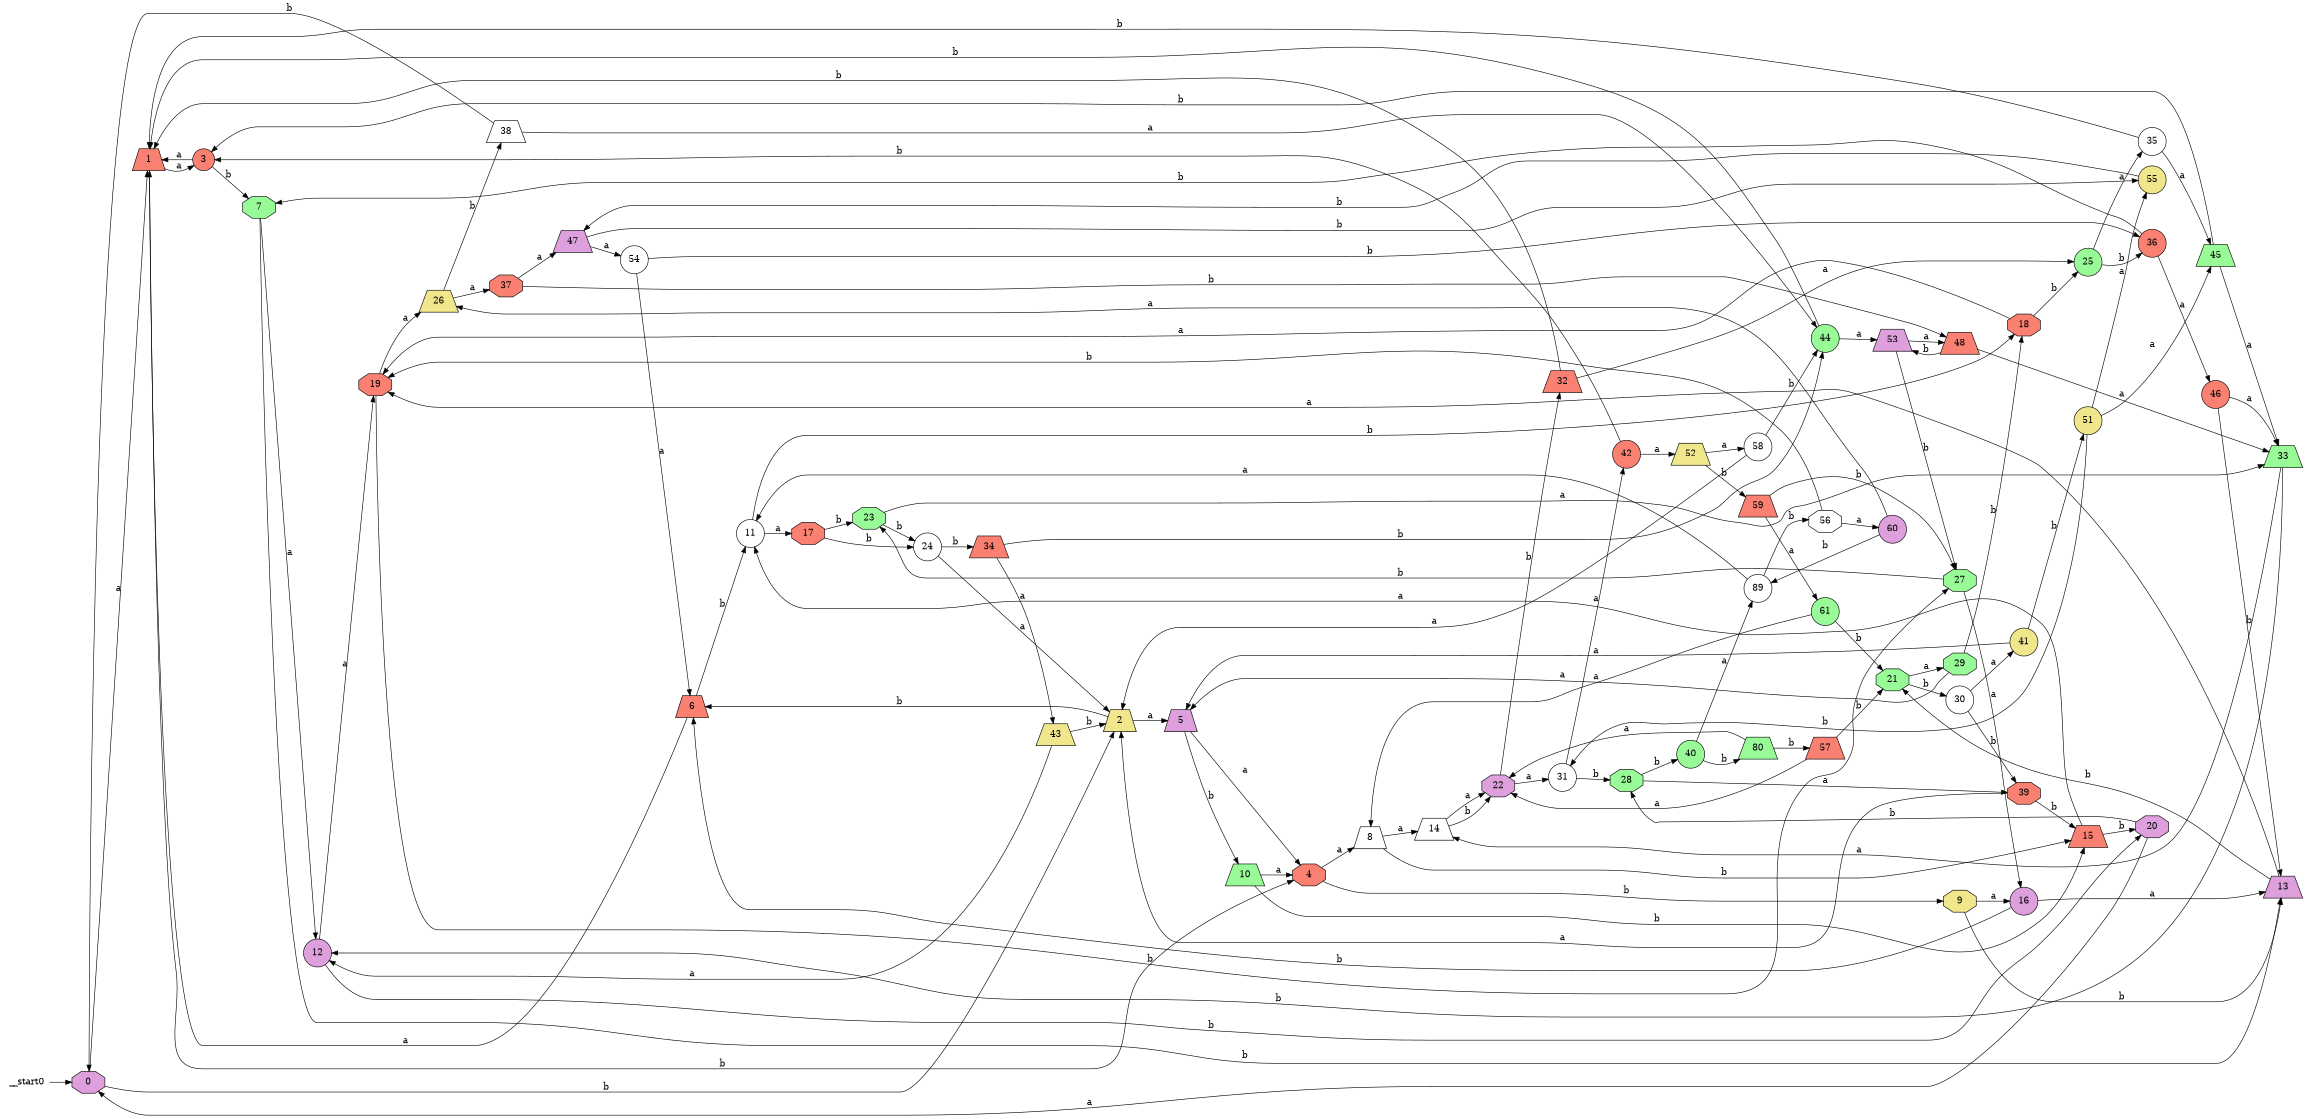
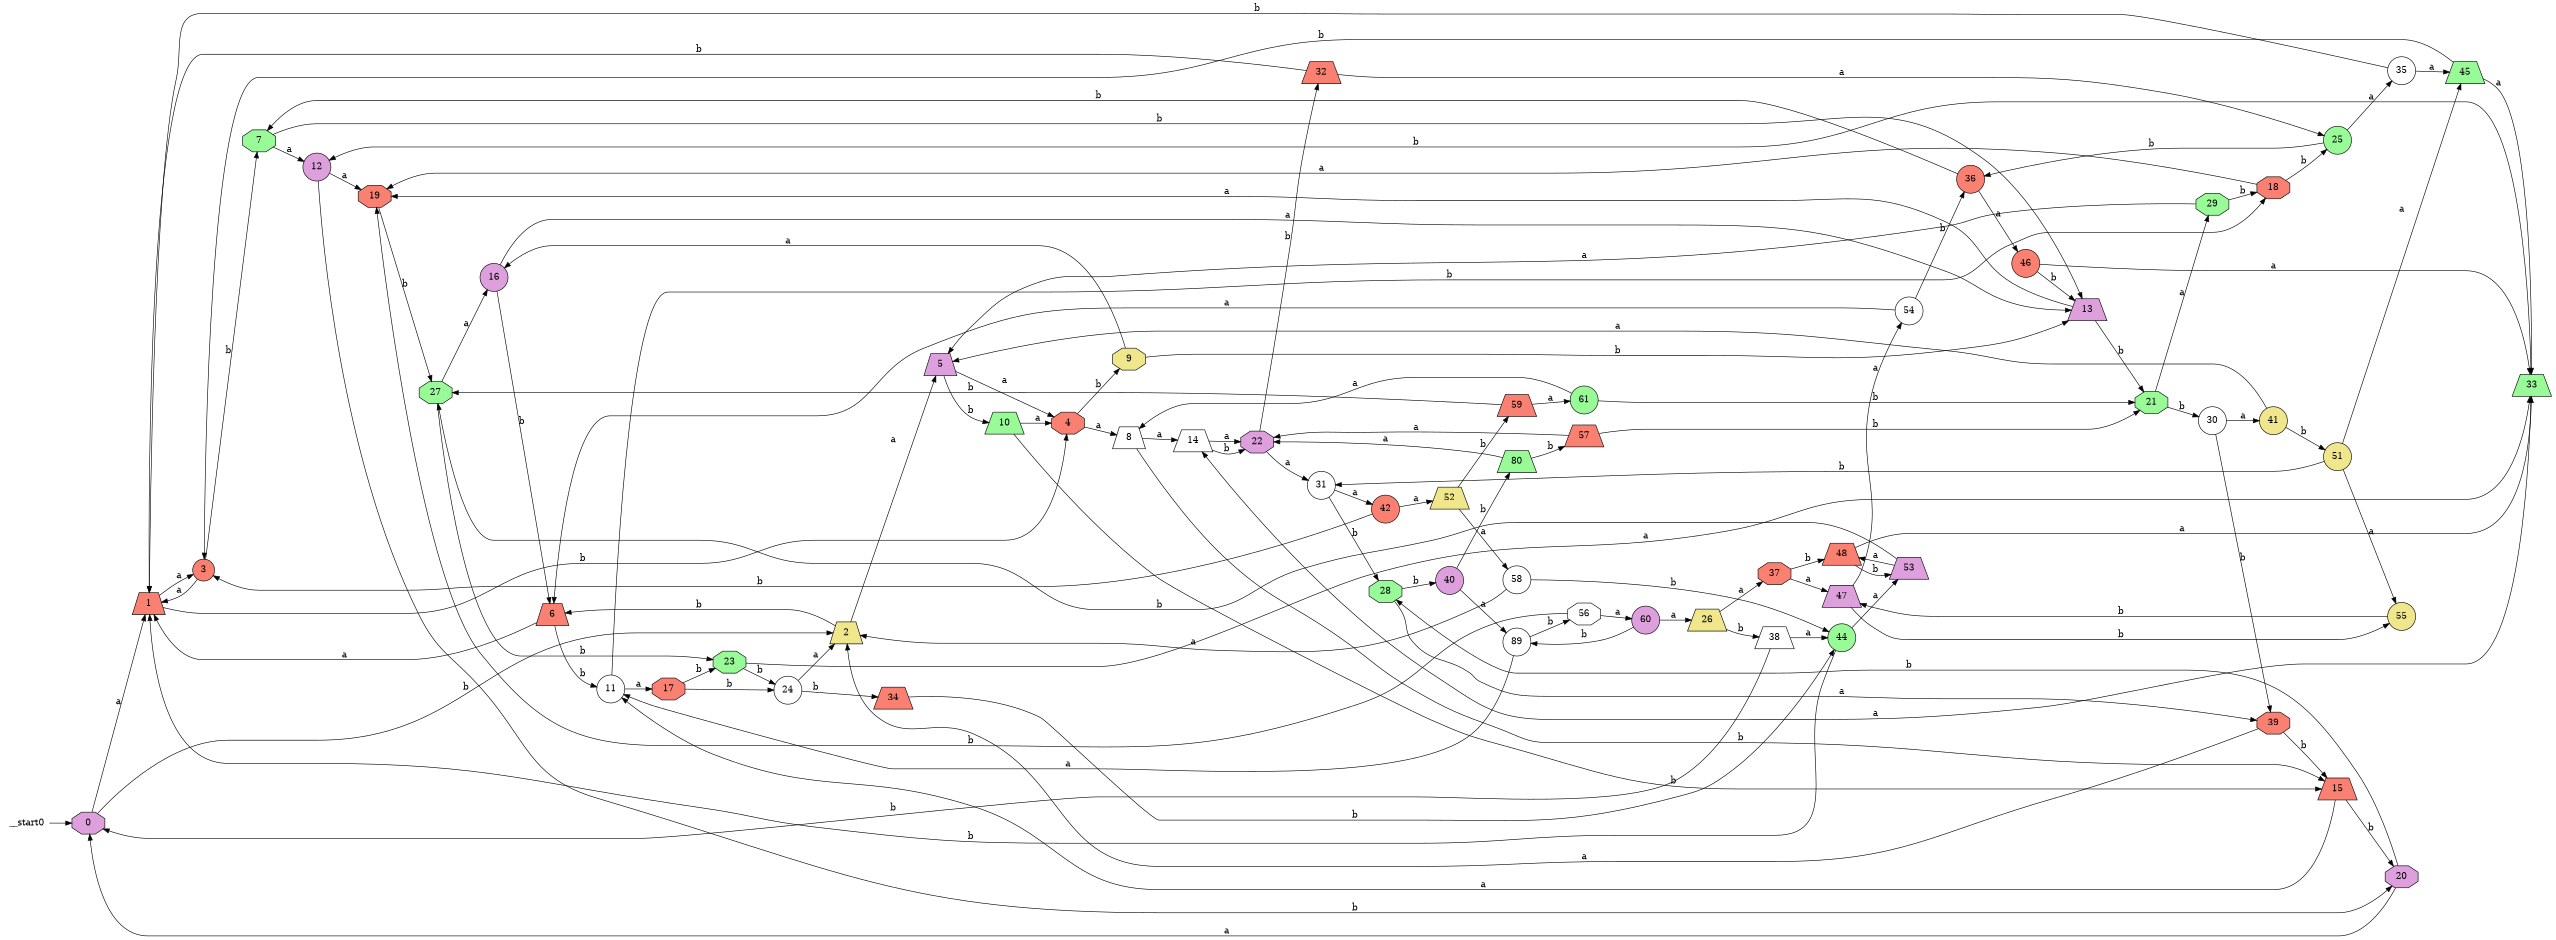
  digraph {
    rankdir=LR
    node [fillcolor=salmon shape=trapezium style=filled]
    __start0 [fillcolor=white shape=none]
    0 [fillcolor=plum shape=octagon]
    1
    2 [fillcolor=khaki]
    3 [shape=circle]
    4 [shape=octagon]
    5 [fillcolor=plum]
    6
    7 [fillcolor=palegreen shape=octagon]
    8 [fillcolor=white]
    9 [fillcolor=khaki shape=octagon]
    10 [fillcolor=palegreen]
    11 [fillcolor=white shape=circle]
    12 [fillcolor=plum shape=circle]
    13 [fillcolor=plum]
    14 [fillcolor=white]
    15
    16 [fillcolor=plum shape=circle]
    17 [shape=octagon]
    18 [shape=octagon]
    19 [shape=octagon]
    20 [fillcolor=plum shape=octagon]
    21 [fillcolor=palegreen shape=octagon]
    22 [fillcolor=plum shape=octagon]
    23 [fillcolor=palegreen shape=octagon]
    24 [fillcolor=white shape=circle]
    25 [fillcolor=palegreen shape=circle]
    26 [fillcolor=khaki]
    27 [fillcolor=palegreen shape=octagon]
    28 [fillcolor=palegreen shape=octagon]
    29 [fillcolor=palegreen shape=octagon]
    30 [fillcolor=white shape=circle]
    31 [fillcolor=white shape=circle]
    32
    33 [fillcolor=palegreen]
    34
    35 [fillcolor=white shape=circle]
    36 [shape=circle]
    37 [shape=octagon]
    38 [fillcolor=white]
    39 [shape=octagon]
-   40 [fillcolor=palegreen shape=circle]
+   40 [fillcolor=plum shape=circle]
    41 [fillcolor=khaki shape=circle]
    42 [shape=circle]
-   43 [fillcolor=khaki]
    44 [fillcolor=palegreen shape=circle]
    45 [fillcolor=palegreen]
    46 [shape=circle]
    47 [fillcolor=plum]
    48
    n51 [fillcolor=white label=89 shape=circle]
    n52 [fillcolor=palegreen label=80]
    51 [fillcolor=khaki shape=circle]
    52 [fillcolor=khaki]
    53 [fillcolor=plum]
    54 [fillcolor=white shape=circle]
    55 [fillcolor=khaki shape=circle]
    56 [fillcolor=white shape=octagon]
    57
    58 [fillcolor=white shape=circle]
    59
    60 [fillcolor=plum shape=circle]
    61 [fillcolor=palegreen shape=circle]
    __start0 -> 0
    0 -> 1 [label=a]
    0 -> 2 [label=b]
    1 -> 3 [label=a]
    1 -> 4 [label=b]
    2 -> 5 [label=a]
    2 -> 6 [label=b]
    3 -> 1 [label=a]
    3 -> 7 [label=b]
    4 -> 8 [label=a]
    4 -> 9 [label=b]
    5 -> 4 [label=a]
    5 -> 10 [label=b]
    6 -> 1 [label=a]
    6 -> 11 [label=b]
    7 -> 12 [label=a]
    7 -> 13 [label=b]
    8 -> 14 [label=a]
    8 -> 15 [label=b]
    9 -> 13 [label=b]
    9 -> 16 [label=a]
    10 -> 4 [label=a]
    10 -> 15 [label=b]
    11 -> 17 [label=a]
    11 -> 18 [label=b]
    12 -> 19 [label=a]
    12 -> 20 [label=b]
    13 -> 19 [label=a]
    13 -> 21 [label=b]
    14 -> 22 [label=a]
    14 -> 22 [label=b]
    15 -> 11 [label=a]
    15 -> 20 [label=b]
    16 -> 6 [label=b]
    16 -> 13 [label=a]
    17 -> 23 [label=b]
    17 -> 24 [label=b]
    18 -> 19 [label=a]
    18 -> 25 [label=b]
-   19 -> 26 [label=a]
    19 -> 27 [label=b]
    20 -> 0 [label=a]
    20 -> 28 [label=b]
    21 -> 29 [label=a]
    21 -> 30 [label=b]
    22 -> 31 [label=a]
    22 -> 32 [label=b]
    23 -> 24 [label=b]
    23 -> 33 [label=a]
    24 -> 2 [label=a]
    24 -> 34 [label=b]
    25 -> 35 [label=a]
    25 -> 36 [label=b]
    26 -> 37 [label=a]
    26 -> 38 [label=b]
    27 -> 16 [label=a]
    27 -> 23 [label=b]
    28 -> 39 [label=a]
    28 -> 40 [label=b]
    29 -> 5 [label=a]
    29 -> 18 [label=b]
    30 -> 39 [label=b]
    30 -> 41 [label=a]
    31 -> 28 [label=b]
    31 -> 42 [label=a]
    32 -> 1 [label=b]
    32 -> 25 [label=a]
    33 -> 12 [label=b]
    33 -> 14 [label=a]
-   34 -> 43 [label=a]
    34 -> 44 [label=b]
    35 -> 1 [label=b]
    35 -> 45 [label=a]
    36 -> 7 [label=b]
    36 -> 46 [label=a]
    37 -> 47 [label=a]
    37 -> 48 [label=b]
    38 -> 0 [label=b]
    38 -> 44 [label=a]
    39 -> 2 [label=a]
    39 -> 15 [label=b]
    40 -> n51 [label=a]
    40 -> n52 [label=b]
    41 -> 5 [label=a]
    41 -> 51 [label=b]
    42 -> 3 [label=b]
    42 -> 52 [label=a]
-   43 -> 2 [label=b]
-   43 -> 12 [label=a]
    44 -> 1 [label=b]
    44 -> 53 [label=a]
    45 -> 3 [label=b]
    45 -> 33 [label=a]
    46 -> 13 [label=b]
    46 -> 33 [label=a]
    47 -> 54 [label=a]
    47 -> 55 [label=b]
    48 -> 33 [label=a]
    48 -> 53 [label=b]
    n51 -> 11 [label=a]
    n51 -> 56 [label=b]
    n52 -> 22 [label=a]
    n52 -> 57 [label=b]
    51 -> 31 [label=b]
    51 -> 45 [label=a]
    51 -> 55 [label=a]
    52 -> 58 [label=a]
    52 -> 59 [label=b]
    53 -> 27 [label=b]
    53 -> 48 [label=a]
    54 -> 6 [label=a]
    54 -> 36 [label=b]
    55 -> 47 [label=b]
    56 -> 19 [label=b]
    56 -> 60 [label=a]
    57 -> 21 [label=b]
    57 -> 22 [label=a]
    58 -> 2 [label=a]
    58 -> 44 [label=b]
    59 -> 27 [label=b]
    59 -> 61 [label=a]
    60 -> 26 [label=a]
    60 -> n51 [label=b]
    61 -> 8 [label=a]
    61 -> 21 [label=b]
  }
